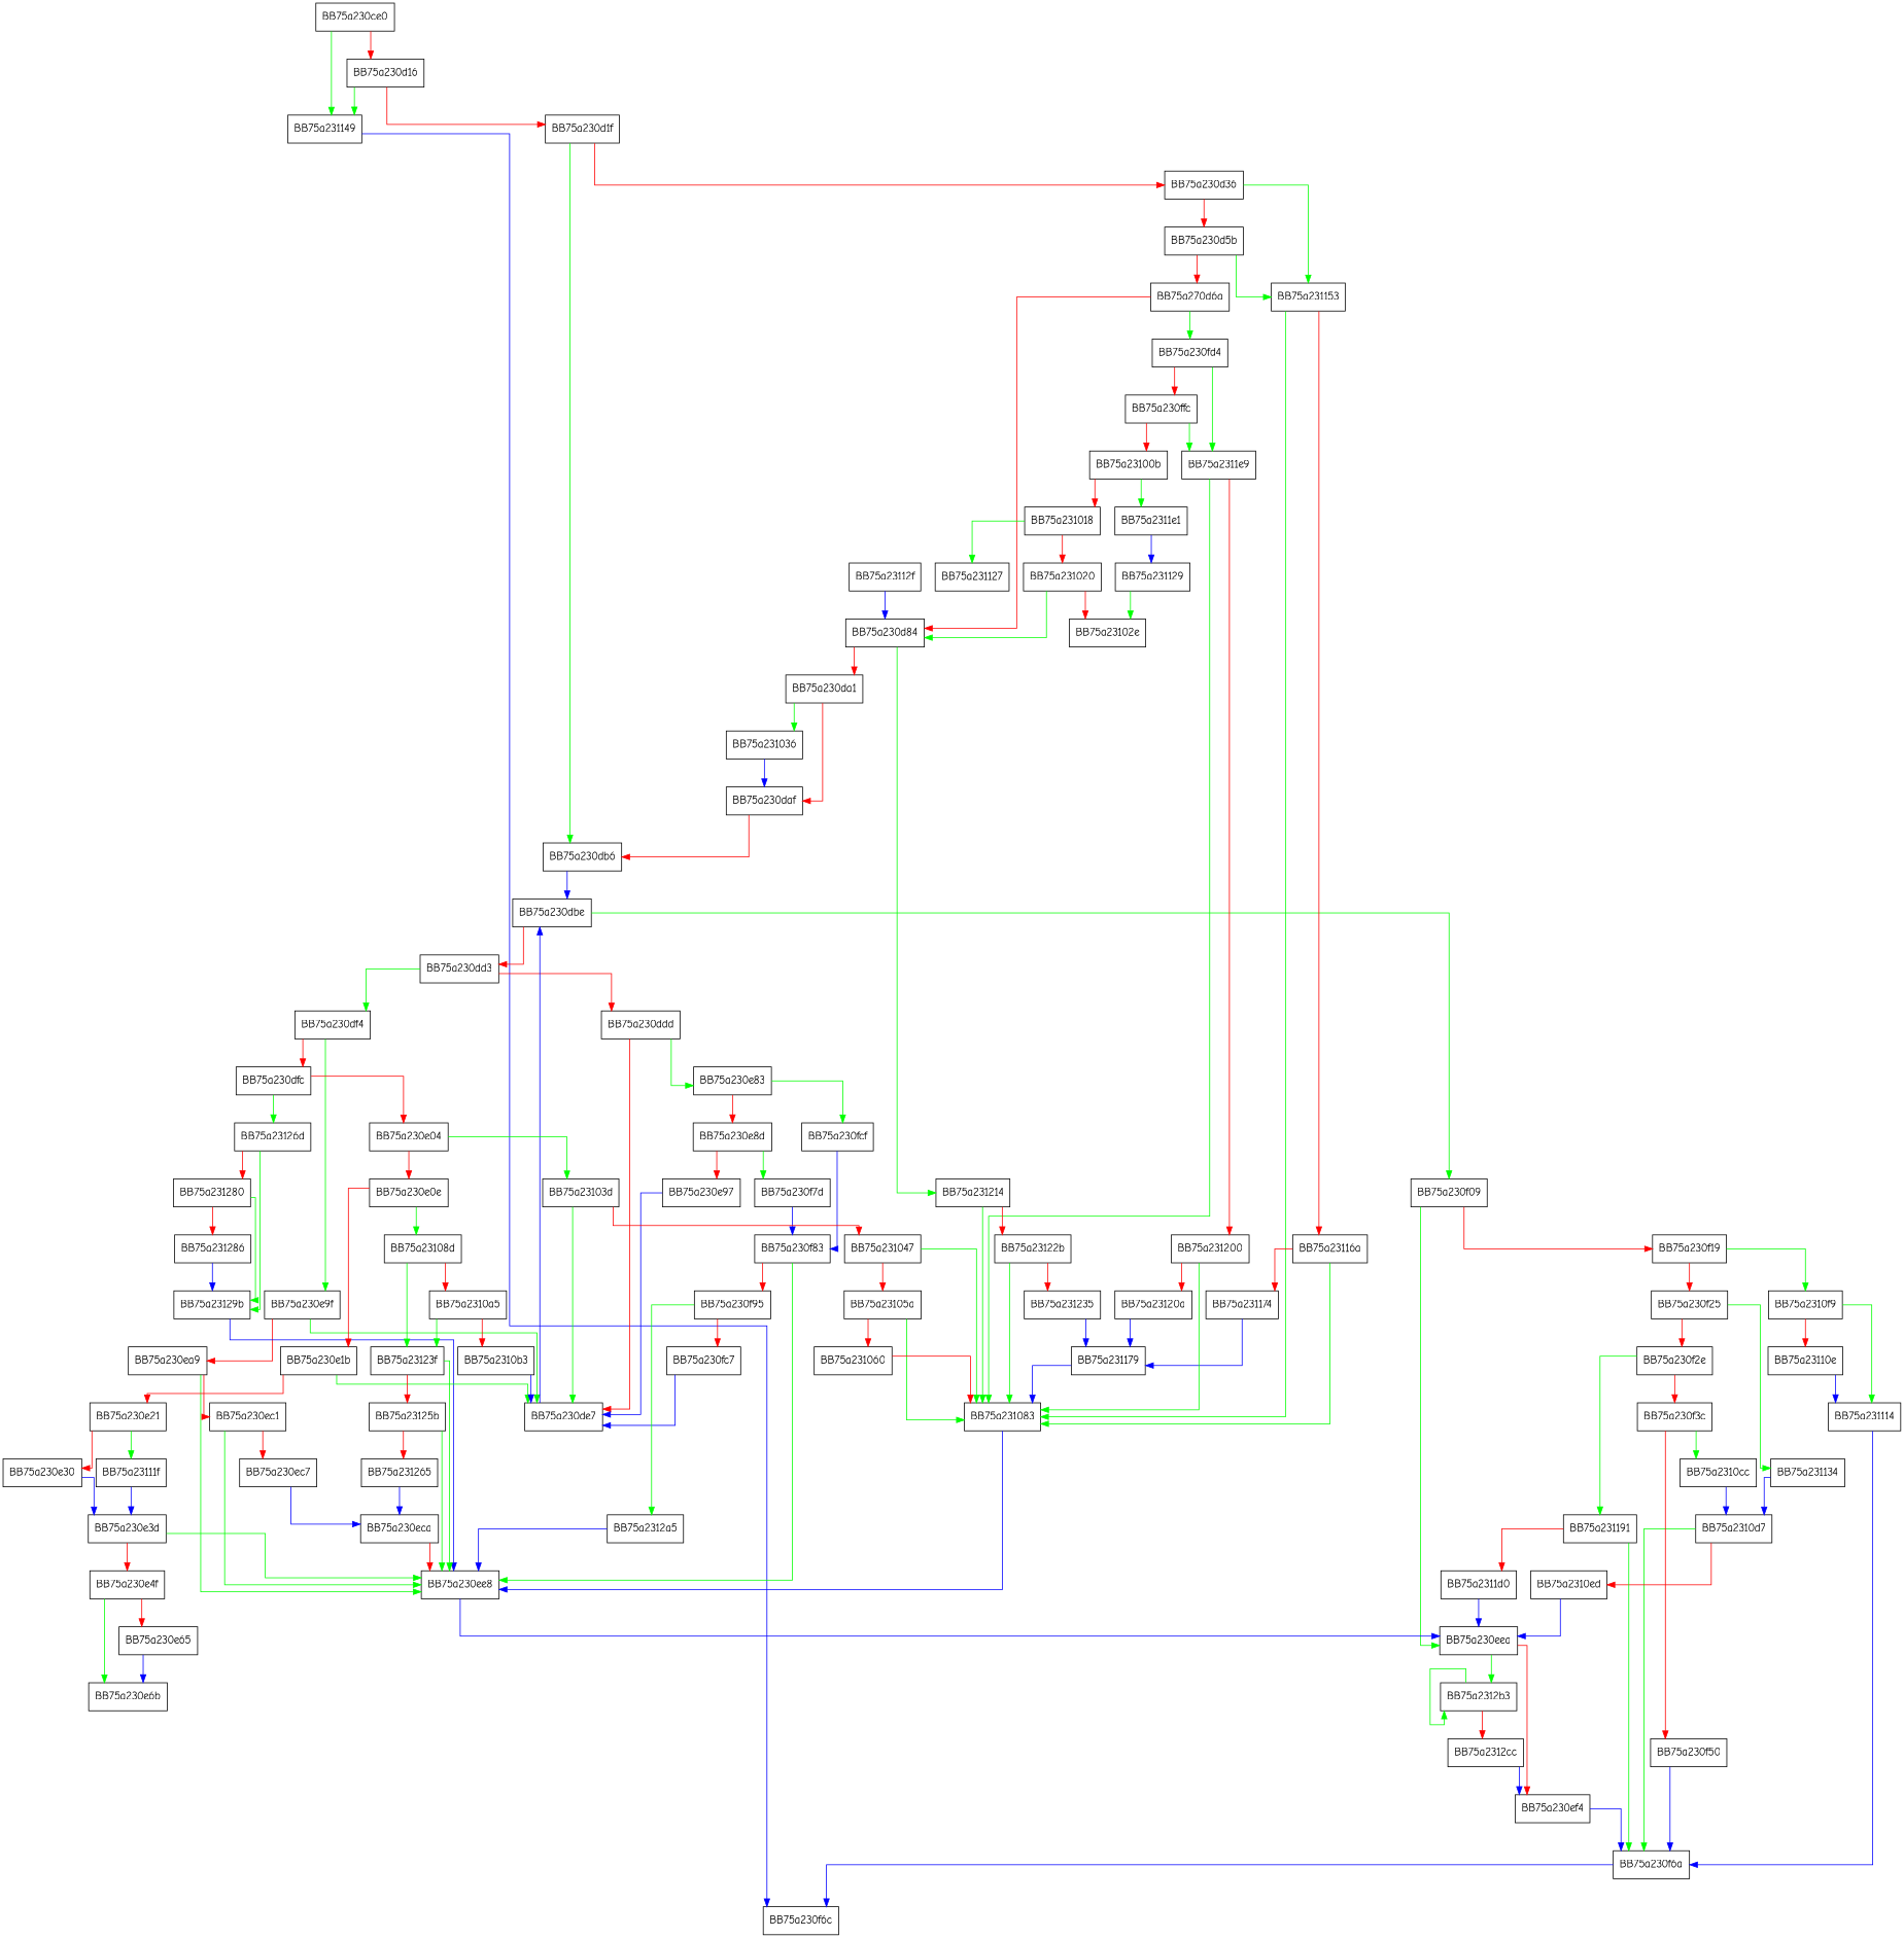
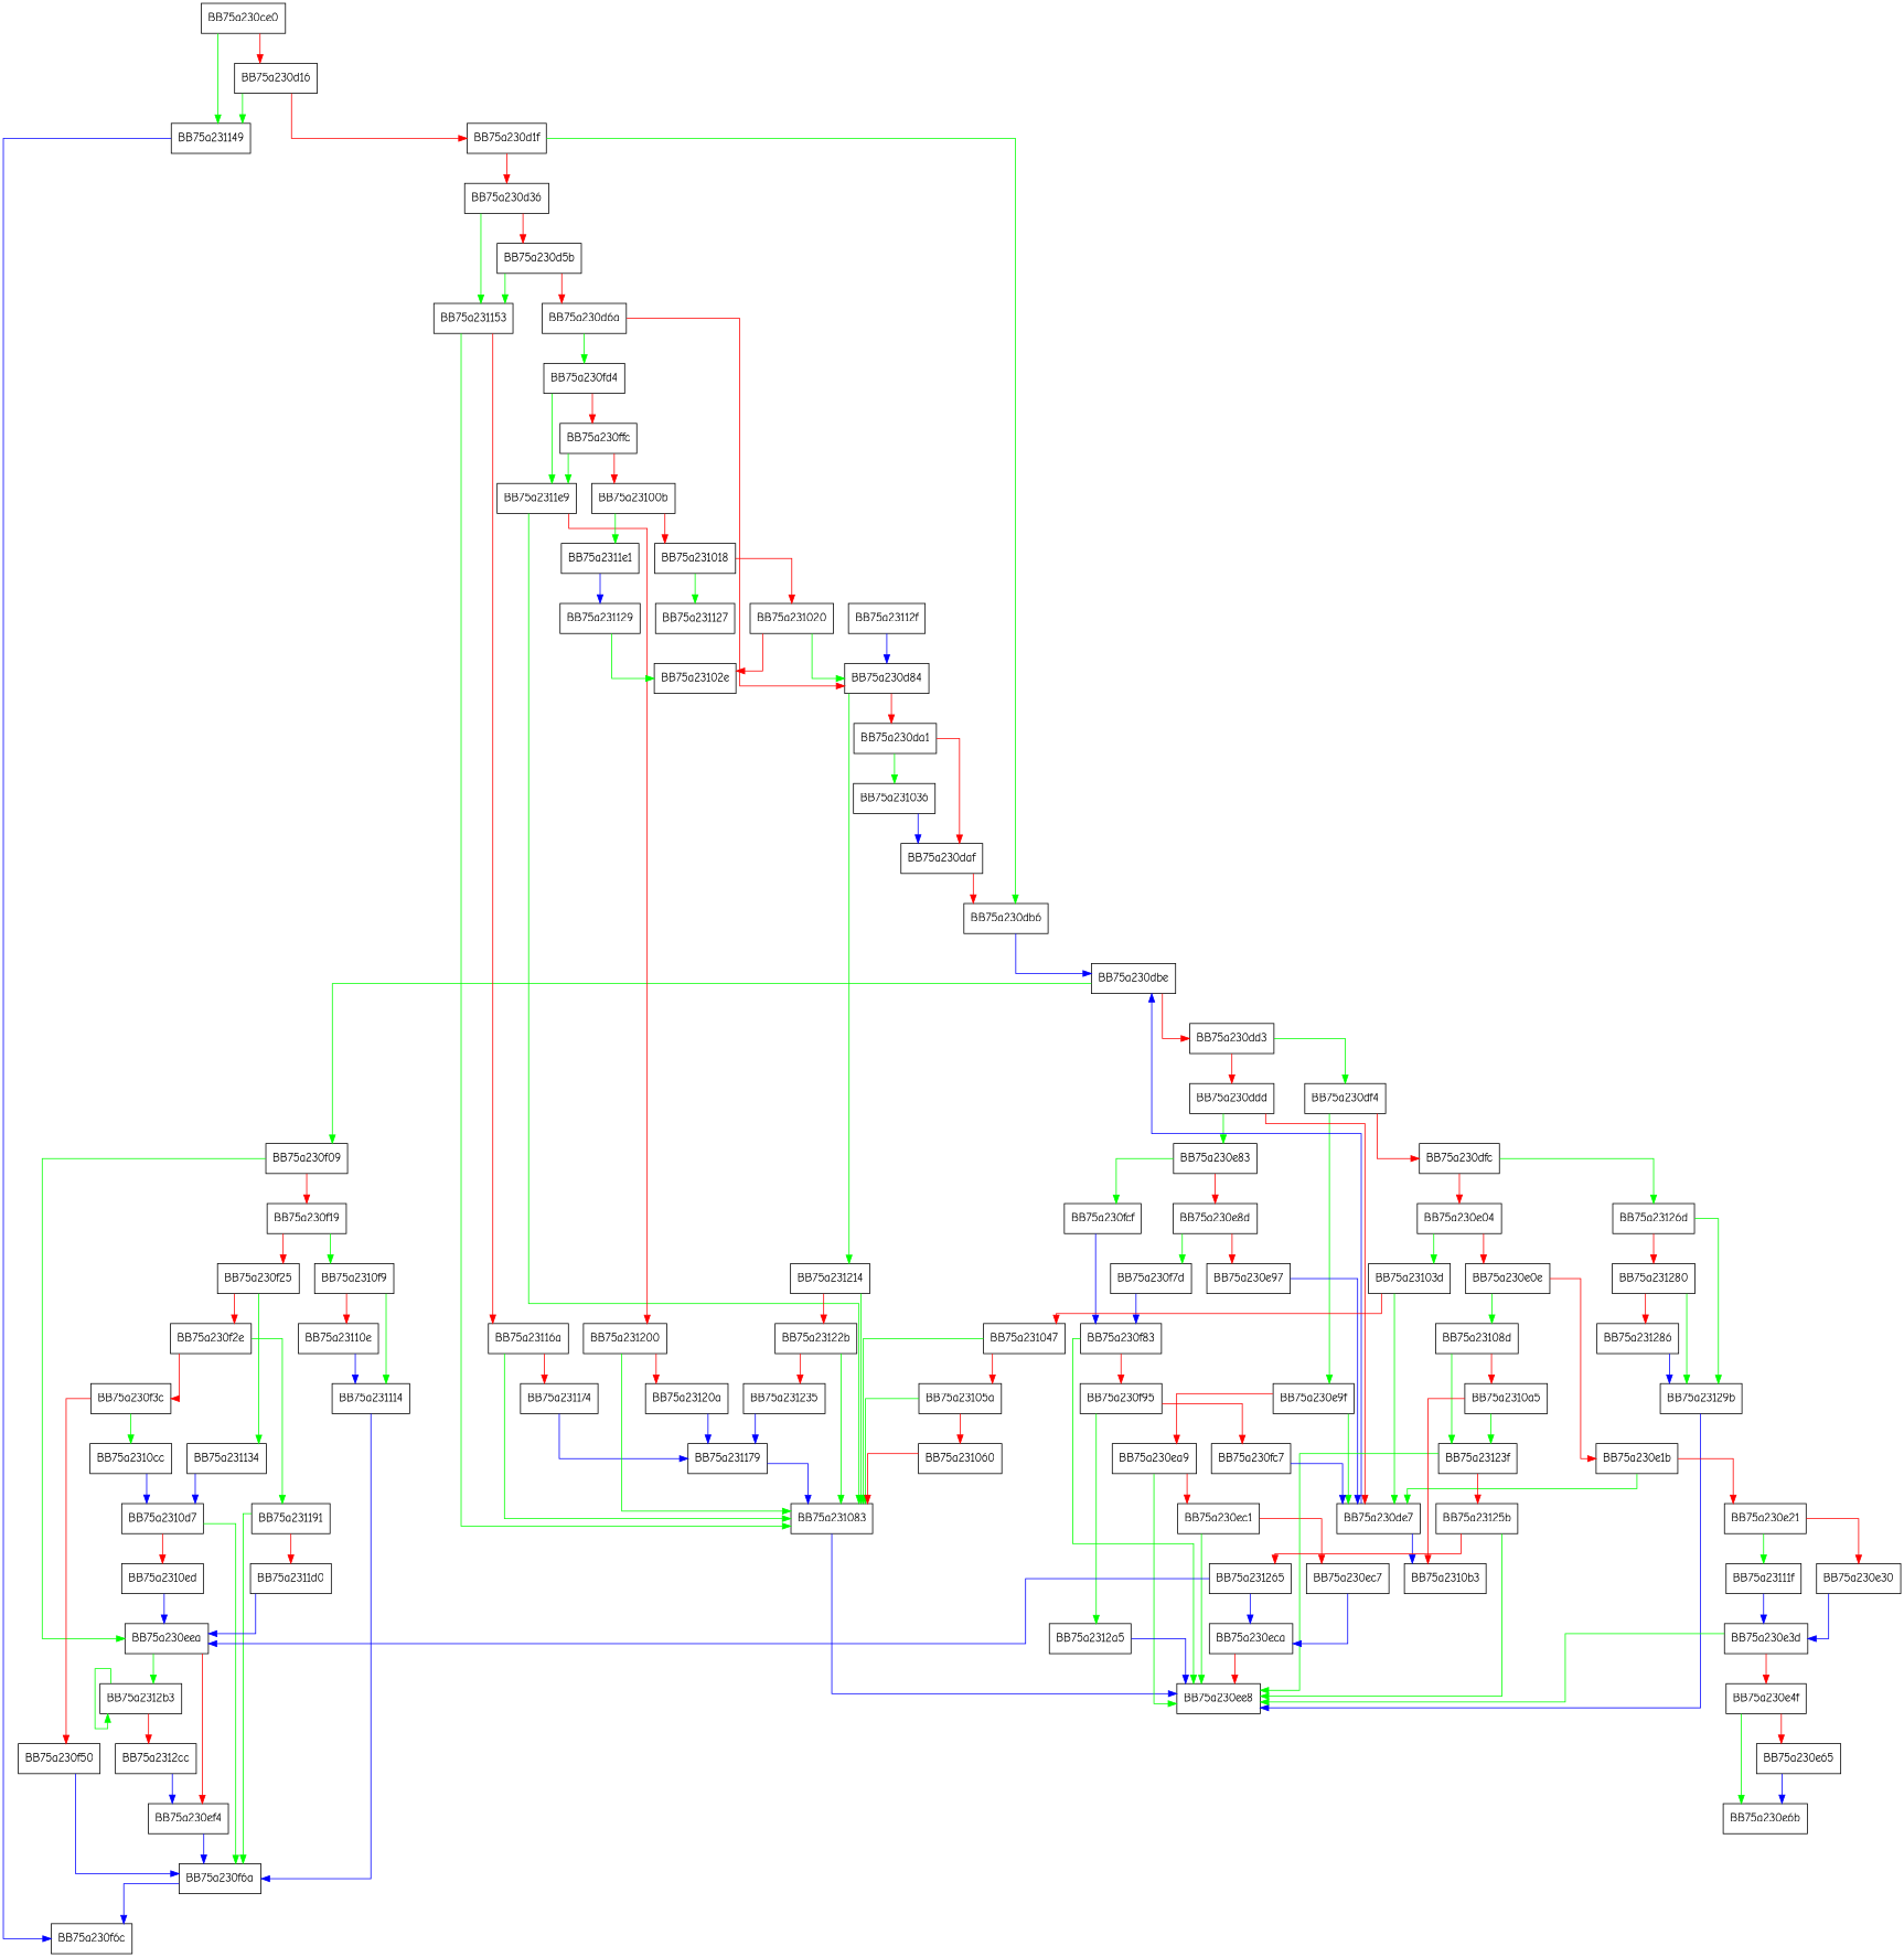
  digraph {
    fontname="Comic Neue"
    splines=ortho
    node [fontname="Comic Neue" shape=box]
    edge [color=red fontname="Comic Neue"]
    BB75a230ce0
    BB75a231149
    BB75a230d16
    BB75a230f6c
    BB75a230d1f
    BB75a230db6
    BB75a230d36
    BB75a230dbe
    BB75a231153
    BB75a230d5b
    BB75a230f09
    BB75a230dd3
    BB75a231083
    BB75a23116a
-   BB75a230d6a [label=BB75a270d6a]
+   BB75a230d6a
    BB75a230ee8
    BB75a231174
    BB75a230fd4
    BB75a230d84
    BB75a2311e9
    BB75a230ffc
    BB75a231214
    BB75a230da1
    BB75a231200
    BB75a23100b
    BB75a23122b
    BB75a231036
    BB75a230daf
    BB75a231235
    BB75a230eea
    BB75a230f19
    BB75a230df4
    BB75a230ddd
    BB75a2312b3
    BB75a230ef4
    BB75a2310f9
    BB75a230f25
    BB75a230e9f
    BB75a230dfc
    BB75a230e83
    BB75a230de7
    BB75a230ea9
    BB75a23126d
    BB75a230e04
    BB75a230fcf
    BB75a230e8d
    BB75a230f83
    BB75a230f7d
    BB75a230e97
    BB75a230ec1
    BB75a23129b
    BB75a231280
    BB75a23103d
    BB75a230e0e
    BB75a231286
    BB75a231047
    BB75a23108d
    BB75a230e1b
    BB75a23105a
    BB75a23123f
    BB75a2310a5
    BB75a230e21
    BB75a23125b
    BB75a2310b3
    BB75a23111f
    BB75a230e30
    BB75a230e3d
    BB75a230e4f
    BB75a230e6b
    BB75a230e65
    BB75a230fc7
    BB75a230f95
    BB75a230ec7
    BB75a230eca
    BB75a2312cc
    BB75a230f6a
    BB75a231114
    BB75a23110e
    BB75a231134
    BB75a230f2e
    BB75a2310d7
    BB75a231191
    BB75a230f3c
    BB75a2310ed
    BB75a2311d0
    BB75a2310cc
    BB75a230f50
    BB75a2312a5
    BB75a23120a
    BB75a2311e1
    BB75a231018
    BB75a231129
    BB75a231127
    BB75a231020
    BB75a23102e
    BB75a231060
    BB75a231265
    BB75a23112f
    BB75a231179
    BB75a230ce0 -> BB75a231149 [color=green]
    BB75a230ce0 -> BB75a230d16
    BB75a231149 -> BB75a230f6c [color=blue]
    BB75a230d16 -> BB75a231149 [color=green]
    BB75a230d16 -> BB75a230d1f
    BB75a230d1f -> BB75a230db6 [color=green]
    BB75a230d1f -> BB75a230d36
    BB75a230db6 -> BB75a230dbe [color=blue]
    BB75a230d36 -> BB75a231153 [color=green]
    BB75a230d36 -> BB75a230d5b
    BB75a230dbe -> BB75a230f09 [color=green]
    BB75a230dbe -> BB75a230dd3
    BB75a231153 -> BB75a231083 [color=green]
    BB75a231153 -> BB75a23116a
    BB75a230d5b -> BB75a231153 [color=green]
    BB75a230d5b -> BB75a230d6a
    BB75a230f09 -> BB75a230eea [color=green]
    BB75a230f09 -> BB75a230f19
    BB75a230dd3 -> BB75a230df4 [color=green]
    BB75a230dd3 -> BB75a230ddd
    BB75a231083 -> BB75a230ee8 [color=blue]
    BB75a23116a -> BB75a231083 [color=green]
    BB75a23116a -> BB75a231174
    BB75a230d6a -> BB75a230fd4 [color=green]
    BB75a230d6a -> BB75a230d84
-   BB75a230ee8 -> BB75a230eea [color=blue]
+   BB75a231265 -> BB75a230eea [color=blue]
    BB75a231174 -> BB75a231179 [color=blue]
    BB75a230fd4 -> BB75a2311e9 [color=green]
    BB75a230fd4 -> BB75a230ffc
    BB75a230d84 -> BB75a231214 [color=green]
    BB75a230d84 -> BB75a230da1
    BB75a2311e9 -> BB75a231083 [color=green]
    BB75a2311e9 -> BB75a231200
    BB75a230ffc -> BB75a2311e9 [color=green]
    BB75a230ffc -> BB75a23100b
    BB75a231214 -> BB75a231083 [color=green]
    BB75a231214 -> BB75a23122b
    BB75a230da1 -> BB75a231036 [color=green]
    BB75a230da1 -> BB75a230daf
    BB75a231200 -> BB75a231083 [color=green]
    BB75a231200 -> BB75a23120a
    BB75a23100b -> BB75a2311e1 [color=green]
    BB75a23100b -> BB75a231018
    BB75a23122b -> BB75a231083 [color=green]
    BB75a23122b -> BB75a231235
    BB75a231036 -> BB75a230daf [color=blue]
    BB75a230daf -> BB75a230db6
    BB75a231235 -> BB75a231179 [color=blue]
    BB75a230eea -> BB75a2312b3 [color=green]
    BB75a230eea -> BB75a230ef4
    BB75a230f19 -> BB75a2310f9 [color=green]
    BB75a230f19 -> BB75a230f25
    BB75a230df4 -> BB75a230e9f [color=green]
    BB75a230df4 -> BB75a230dfc
    BB75a230ddd -> BB75a230e83 [color=green]
    BB75a230ddd -> BB75a230de7
    BB75a2312b3 -> BB75a2312b3 [color=green]
    BB75a2312b3 -> BB75a2312cc
    BB75a230ef4 -> BB75a230f6a [color=blue]
    BB75a2310f9 -> BB75a231114 [color=green]
    BB75a2310f9 -> BB75a23110e
    BB75a230f25 -> BB75a231134 [color=green]
    BB75a230f25 -> BB75a230f2e
    BB75a230e9f -> BB75a230de7 [color=green]
    BB75a230e9f -> BB75a230ea9
    BB75a230dfc -> BB75a23126d [color=green]
    BB75a230dfc -> BB75a230e04
    BB75a230e83 -> BB75a230fcf [color=green]
    BB75a230e83 -> BB75a230e8d
    BB75a230de7 -> BB75a230dbe [color=blue]
    BB75a230ea9 -> BB75a230ee8 [color=green]
    BB75a230ea9 -> BB75a230ec1
    BB75a23126d -> BB75a23129b [color=green]
    BB75a23126d -> BB75a231280
    BB75a230e04 -> BB75a23103d [color=green]
    BB75a230e04 -> BB75a230e0e
    BB75a230fcf -> BB75a230f83 [color=blue]
    BB75a230e8d -> BB75a230f7d [color=green]
    BB75a230e8d -> BB75a230e97
    BB75a230f83 -> BB75a230ee8 [color=green]
    BB75a230f83 -> BB75a230f95
    BB75a230f7d -> BB75a230f83 [color=blue]
    BB75a230e97 -> BB75a230de7 [color=blue]
    BB75a230ec1 -> BB75a230ee8 [color=green]
    BB75a230ec1 -> BB75a230ec7
    BB75a23129b -> BB75a230ee8 [color=blue]
    BB75a231280 -> BB75a23129b [color=green]
    BB75a231280 -> BB75a231286
    BB75a23103d -> BB75a230de7 [color=green]
    BB75a23103d -> BB75a231047
    BB75a230e0e -> BB75a23108d [color=green]
    BB75a230e0e -> BB75a230e1b
    BB75a231286 -> BB75a23129b [color=blue]
    BB75a231047 -> BB75a231083 [color=green]
    BB75a231047 -> BB75a23105a
    BB75a23108d -> BB75a23123f [color=green]
    BB75a23108d -> BB75a2310a5
    BB75a230e1b -> BB75a230de7 [color=green]
    BB75a230e1b -> BB75a230e21
    BB75a23105a -> BB75a231083 [color=green]
    BB75a23105a -> BB75a231060
    BB75a23123f -> BB75a230ee8 [color=green]
    BB75a23123f -> BB75a23125b
    BB75a2310a5 -> BB75a23123f [color=green]
    BB75a2310a5 -> BB75a2310b3
    BB75a230e21 -> BB75a23111f [color=green]
    BB75a230e21 -> BB75a230e30
    BB75a23125b -> BB75a230ee8 [color=green]
    BB75a23125b -> BB75a231265
-   BB75a2310b3 -> BB75a230de7 [color=blue]
+   BB75a230de7 -> BB75a2310b3 [color=blue]
    BB75a23111f -> BB75a230e3d [color=blue]
    BB75a230e30 -> BB75a230e3d [color=blue]
    BB75a230e3d -> BB75a230ee8 [color=green]
    BB75a230e3d -> BB75a230e4f
    BB75a230e4f -> BB75a230e6b [color=green]
    BB75a230e4f -> BB75a230e65
    BB75a230e65 -> BB75a230e6b [color=blue]
    BB75a230fc7 -> BB75a230de7 [color=blue]
    BB75a230f95 -> BB75a230fc7
    BB75a230f95 -> BB75a2312a5 [color=green]
    BB75a230ec7 -> BB75a230eca [color=blue]
    BB75a230eca -> BB75a230ee8
    BB75a2312cc -> BB75a230ef4 [color=blue]
    BB75a230f6a -> BB75a230f6c [color=blue]
    BB75a231114 -> BB75a230f6a [color=blue]
    BB75a23110e -> BB75a231114 [color=blue]
    BB75a231134 -> BB75a2310d7 [color=blue]
    BB75a230f2e -> BB75a231191 [color=green]
    BB75a230f2e -> BB75a230f3c
    BB75a2310d7 -> BB75a230f6a [color=green]
    BB75a2310d7 -> BB75a2310ed
    BB75a231191 -> BB75a230f6a [color=green]
    BB75a231191 -> BB75a2311d0
    BB75a230f3c -> BB75a2310cc [color=green]
    BB75a230f3c -> BB75a230f50
    BB75a2310ed -> BB75a230eea [color=blue]
    BB75a2311d0 -> BB75a230eea [color=blue]
    BB75a2310cc -> BB75a2310d7 [color=blue]
    BB75a230f50 -> BB75a230f6a [color=blue]
    BB75a2312a5 -> BB75a230ee8 [color=blue]
    BB75a23120a -> BB75a231179 [color=blue]
    BB75a2311e1 -> BB75a231129 [color=blue]
    BB75a231018 -> BB75a231127 [color=green]
    BB75a231018 -> BB75a231020
    BB75a231129 -> BB75a23102e [color=green]
    BB75a231020 -> BB75a230d84 [color=green]
    BB75a231020 -> BB75a23102e
    BB75a231060 -> BB75a231083
    BB75a231265 -> BB75a230eca [color=blue]
    BB75a23112f -> BB75a230d84 [color=blue]
    BB75a231179 -> BB75a231083 [color=blue]
  }
